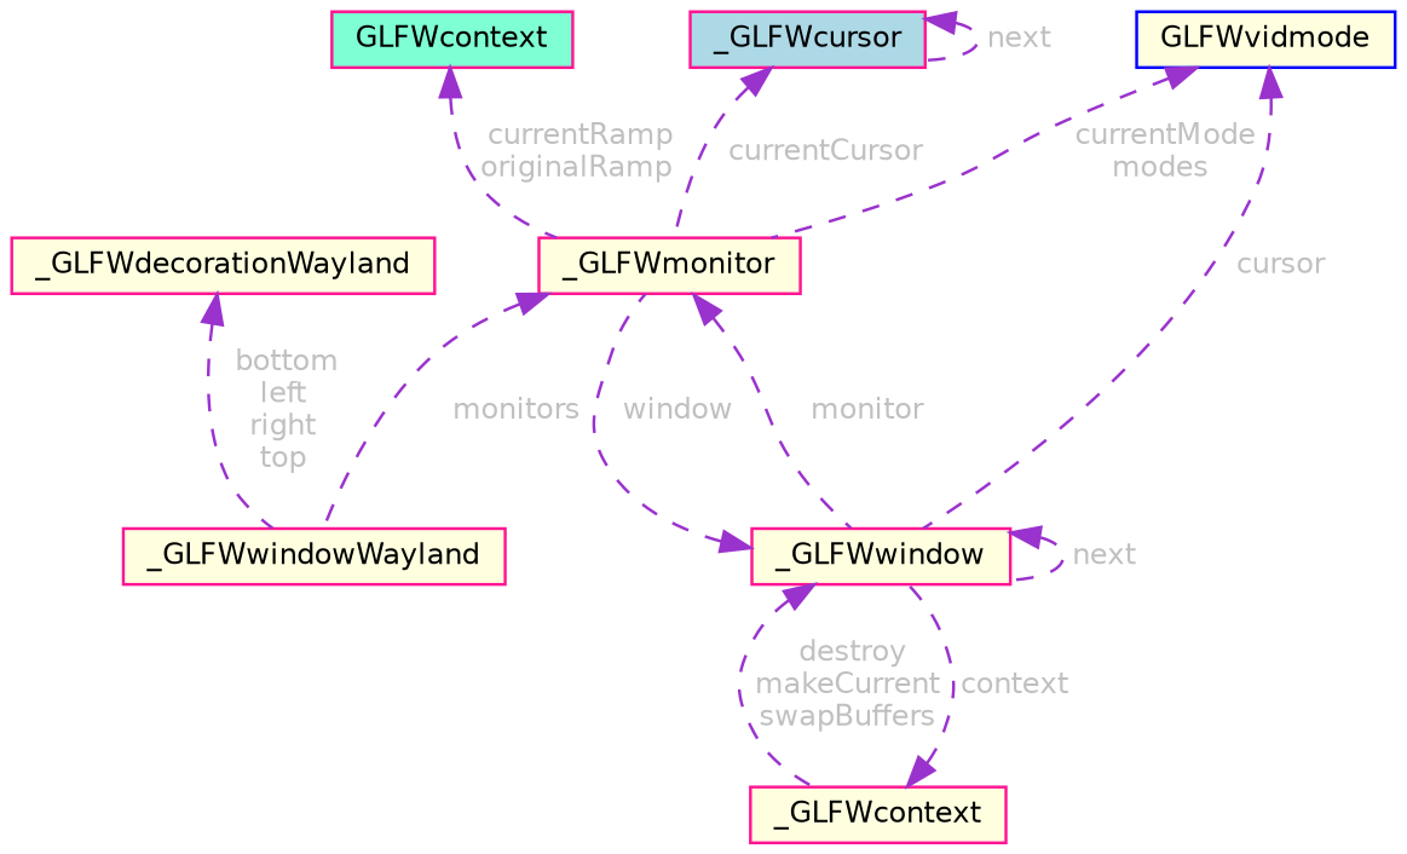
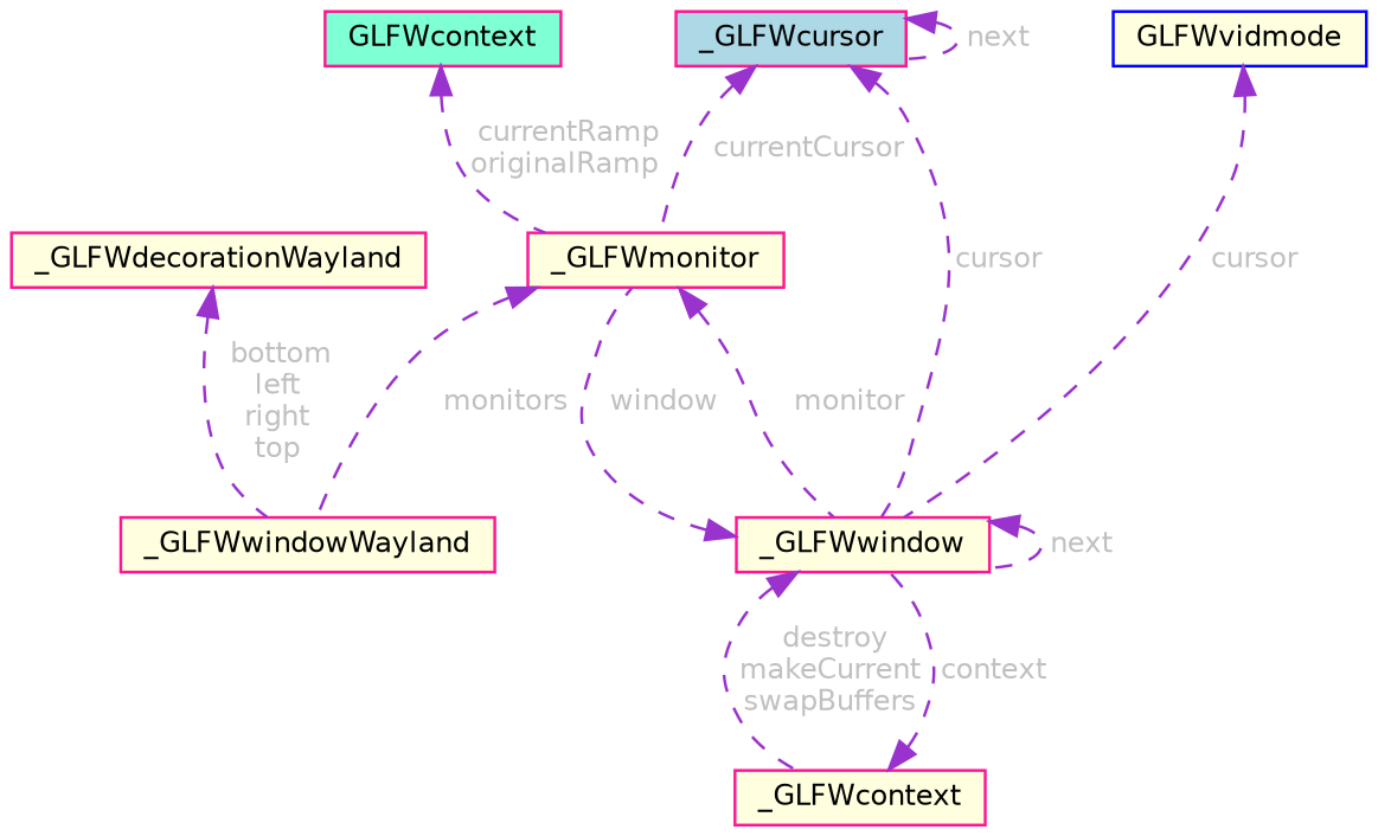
  digraph {
    node [color=deeppink fillcolor=lightyellow fontname=Helvetica fontsize=10 shape=box style=filled]
    edge [color=darkorchid3 dir=back fontcolor=grey fontname=Helvetica fontsize=10 labelfontname=Helvetica labelfontsize=10 style=dashed]
    n1 [fontcolor=black height=0.2 label=_GLFWwindowWayland width=0.4]
    n2 [fillcolor=lightblue height=0.2 label=_GLFWcursor width=0.4]
    n3 [height=0.2 label=_GLFWwindow width=0.4]
    n4 [height=0.2 label=_GLFWmonitor width=0.4]
    n5 [height=0.2 label=_GLFWcontext width=0.4]
    n6 [color=blue height=0.2 label=GLFWvidmode width=0.4]
    n7 [fillcolor=aquamarine height=0.2 label=GLFWcontext width=0.4]
    n8 [height=0.2 label=_GLFWdecorationWayland width=0.4]
    n2 -> n2 [label=" next"]
+   n2 -> n3 [label=" cursor"]
    n2 -> n4 [label=" currentCursor"]
    n3 -> n3 [label=" next"]
    n3 -> n4 [label=" window"]
    n3 -> n5 [label=" destroy\nmakeCurrent\nswapBuffers"]
    n4 -> n1 [label=" monitors"]
    n4 -> n3 [label=" monitor"]
    n5 -> n3 [label=" context"]
    n6 -> n3 [label=" cursor"]
-   n6 -> n4 [label=" currentMode\nmodes"]
    n7 -> n4 [label=" currentRamp\noriginalRamp"]
    n8 -> n1 [label=" bottom\nleft\nright\ntop"]
  }
